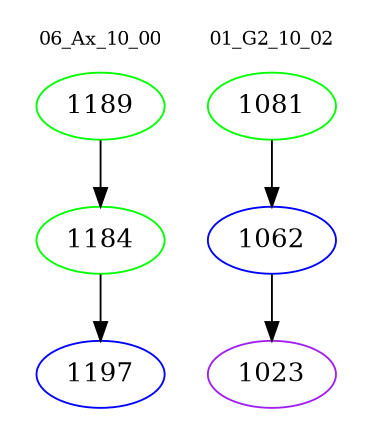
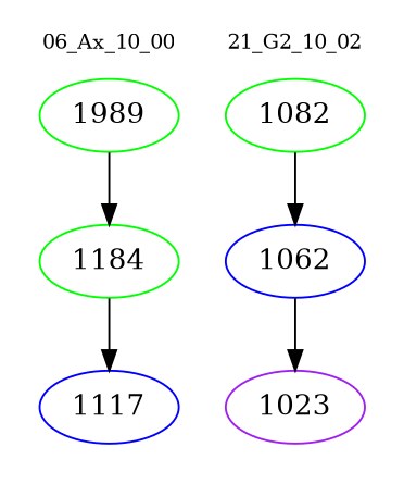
  digraph {
    node [color=green]
    edge [color=black]
-   n1 [label=1189]
+   n1 [label=1989]
    n2 [label=1184]
-   n3 [color=blue label=1197]
-   n4 [label=1081]
+   n3 [color=blue label=1117]
+   n4 [label=1082]
    n5 [color=blue label=1062]
    n6 [color=purple label=1023]
    subgraph cluster_1 {
      color=white
      fontsize=10
      label="06_Ax_10_00"
      n1
      n2
      n3
    }
    subgraph cluster_2 {
      color=white
      fontsize=10
-     label="01_G2_10_02"
+     label="21_G2_10_02"
      n4
      n5
      n6
    }
    n1 -> n2
    n2 -> n3
    n4 -> n5
    n5 -> n6
  }
